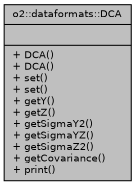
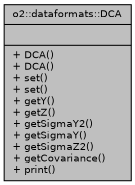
  digraph {
-   n1 [color=black fillcolor=grey75 fontcolor=black fontname=Helvetica fontsize=10 height=0.2 label="{o2::dataformats::DCA\n||+ DCA()\l+ DCA()\l+ set()\l+ set()\l+ getY()\l+ getZ()\l+ getSigmaY2()\l+ getSigmaYZ()\l+ getSigmaZ2()\l+ getCovariance()\l+ print()\l}" shape=record style=filled width=0.4]
+   n1 [color=black fillcolor=grey75 fontcolor=black fontname=Helvetica fontsize=10 height=0.2 label="{o2::dataformats::DCA\n||+ DCA()\l+ DCA()\l+ set()\l+ set()\l+ getY()\l+ getZ()\l+ getSigmaY2()\l+ getSigmaY()\l+ getSigmaZ2()\l+ getCovariance()\l+ print()\l}" shape=record style=filled width=0.4]
  }
